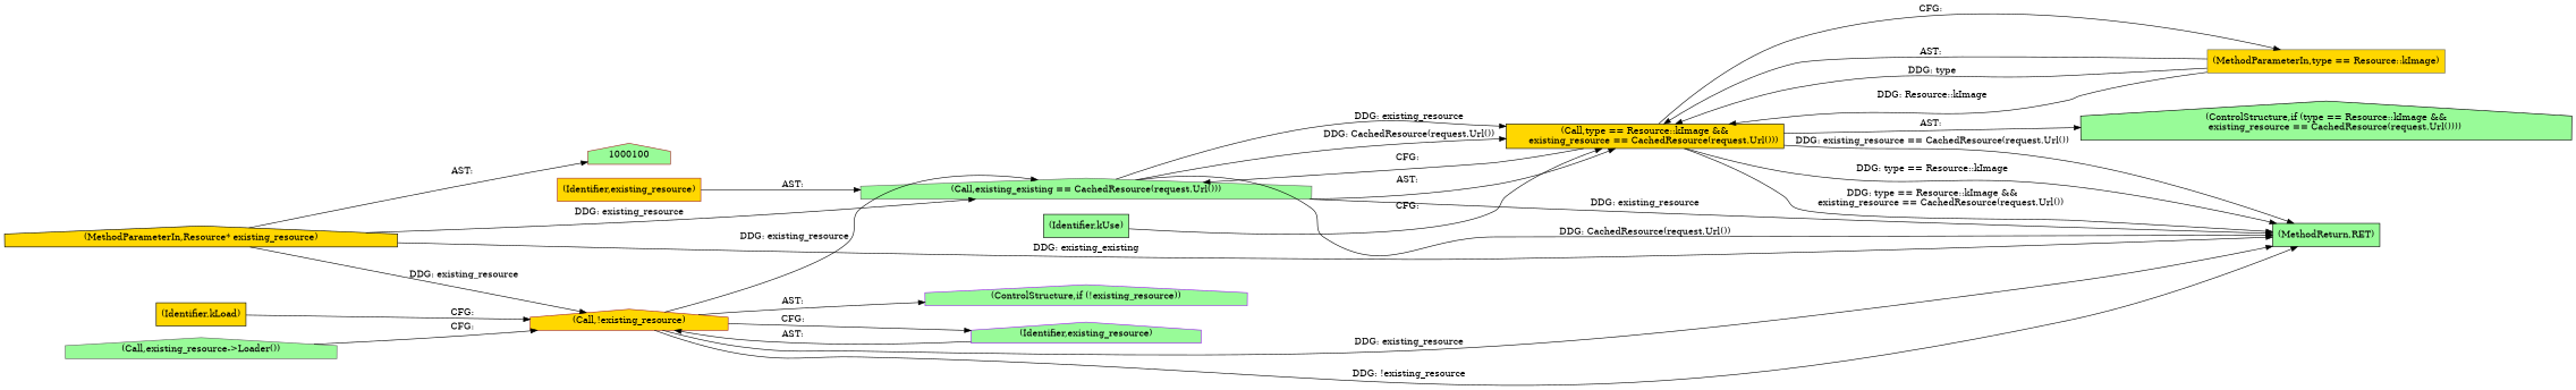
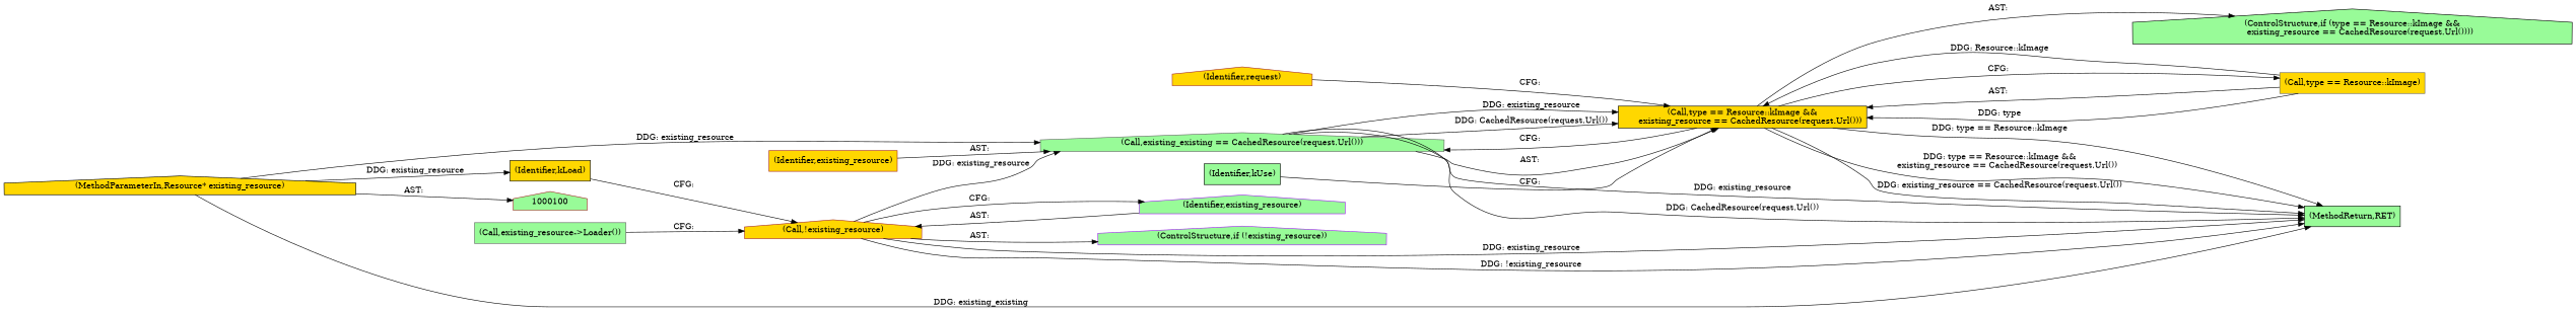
  digraph {
    rankdir=LR
    node [color=black fillcolor=palegreen shape=house style=filled]
    n1 [color=brown fillcolor=gold label="(Call,!existing_resource)"]
    n2 [color=gray40 label="(Call,existing_existing == CachedResource(request.Url()))"]
    n3 [label="(MethodReturn,RET)" shape=box]
    n4 [color=purple label="(ControlStructure,if (!existing_resource))"]
    n5 [color=purple label="(Identifier,existing_resource)"]
    n6 [fillcolor=gold label="(Call,type == Resource::kImage &&\n      existing_resource == CachedResource(request.Url()))" shape=box]
    n7 [fillcolor=gold label="(MethodParameterIn,Resource* existing_resource)"]
    1000100 [color=brown]
-   n9 [color=gray40 fillcolor=gold label="(MethodParameterIn,type == Resource::kImage)" shape=box]
+   n9 [color=gray40 fillcolor=gold label="(Call,type == Resource::kImage)" shape=box]
    n10 [label="(ControlStructure,if (type == Resource::kImage &&\n      existing_resource == CachedResource(request.Url())))"]
    n11 [fillcolor=gold label="(Identifier,kLoad)" shape=box]
    n12 [color=brown fillcolor=gold label="(Identifier,existing_resource)" shape=box]
-   n14 [color=gray40 label="(Call,existing_resource->Loader())"]
+   n13 [color=brown fillcolor=gold label="(Identifier,request)"]
+   n14 [color=gray40 label="(Call,existing_resource->Loader())" shape=box]
    n15 [label="(Identifier,kUse)" shape=box]
    n1 -> n2 [label="DDG: existing_resource"]
    n1 -> n3 [label="DDG: existing_resource"]
    n1 -> n3 [label="DDG: !existing_resource"]
    n1 -> n4 [label="AST: "]
    n1 -> n5 [label="CFG: "]
    n2 -> n3 [label="DDG: existing_resource"]
    n2 -> n3 [label="DDG: CachedResource(request.Url())"]
    n2 -> n6 [label="AST: "]
    n2 -> n6 [label="DDG: existing_resource"]
    n2 -> n6 [label="DDG: CachedResource(request.Url())"]
    n5 -> n1 [label="AST: "]
    n6 -> n2 [label="CFG: "]
    n6 -> n3 [label="DDG: existing_resource == CachedResource(request.Url())"]
    n6 -> n3 [label="DDG: type == Resource::kImage"]
    n6 -> n3 [label="DDG: type == Resource::kImage &&\n      existing_resource == CachedResource(request.Url())"]
    n6 -> n9 [label="CFG: "]
    n6 -> n10 [label="AST: "]
-   n7 -> n1 [label="DDG: existing_resource"]
+   n7 -> n11 [label="DDG: existing_resource"]
    n7 -> n2 [label="DDG: existing_resource"]
    n7 -> n3 [label="DDG: existing_existing"]
    n7 -> 1000100 [label="AST: "]
    n9 -> n6 [label="AST: "]
    n9 -> n6 [label="DDG: type"]
    n9 -> n6 [label="DDG: Resource::kImage"]
    n11 -> n1 [label="CFG: "]
    n12 -> n2 [label="AST: "]
+   n13 -> n6 [label="CFG: "]
    n14 -> n1 [label="CFG: "]
    n15 -> n6 [label="CFG: "]
  }
